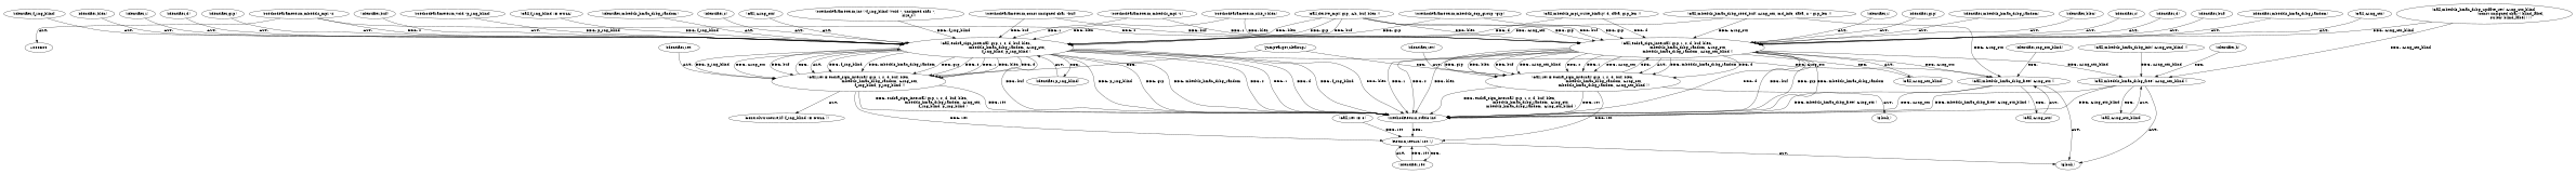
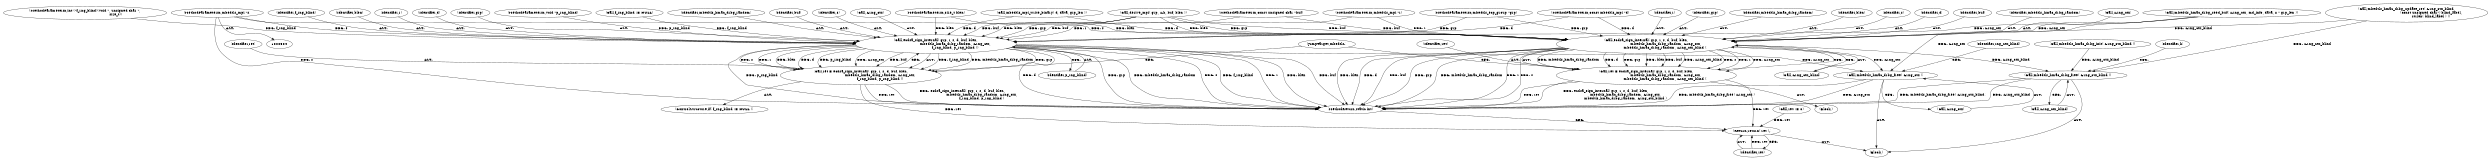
  digraph {
    n1 [label="(MethodParameterIn,mbedtls_mpi *s)"]
    n2 [label="(Call,ecdsa_sign_internal( grp, r, s, d, buf, blen,\n                                   mbedtls_hmac_drbg_random, &rng_ctx,\n                                   f_rng_blind, p_rng_blind ))"]
    n3 [label="(Call,ecdsa_sign_internal( grp, r, s, d, buf, blen,\n                                   mbedtls_hmac_drbg_random, &rng_ctx,\n                                   mbedtls_hmac_drbg_random, &rng_ctx_blind ))"]
    n4 [label="(MethodReturn,static int)"]
    n5 [label=1000504]
    n6 [label="(Call,ret = ecdsa_sign_internal( grp, r, s, d, buf, blen,\n                                   mbedtls_hmac_drbg_random, &rng_ctx,\n                                   f_rng_blind, p_rng_blind ))"]
    n7 [label="(Call,mbedtls_hmac_drbg_free( &rng_ctx ))"]
    n8 [label="(Identifier,p_rng_blind)"]
    n9 [label="(Call,ret = ecdsa_sign_internal( grp, r, s, d, buf, blen,\n                                   mbedtls_hmac_drbg_random, &rng_ctx,\n                                   mbedtls_hmac_drbg_random, &rng_ctx_blind ))"]
    n10 [label="(Call,mbedtls_hmac_drbg_free( &rng_ctx_blind ))"]
    n11 [label="(Call,&rng_ctx_blind)"]
    n12 [label="(Return,return( ret );)"]
    n13 [label="(ControlStructure,if( f_rng_blind != NULL ))"]
    n14 [label="(Block,)"]
    n15 [label="(Call,&rng_ctx)"]
    n16 [label="(Identifier,ret)"]
    n17 [label="(Block,)"]
    n18 [label="(Call,&rng_ctx_blind)"]
    n19 [label="(Call,mbedtls_mpi_write_binary( d, data, grp_len ))"]
    n20 [label="(Call,&rng_ctx)"]
    n21 [label="(Identifier,r)"]
    n22 [label="(MethodParameterIn,mbedtls_ecp_group *grp)"]
    n23 [label="(MethodParameterIn,size_t blen)"]
+   n24 [label="(MethodParameterIn,const mbedtls_mpi *d)"]
    n25 [label="(Identifier,grp)"]
    n26 [label="(Call,mbedtls_hmac_drbg_seed_buf( &rng_ctx, md_info, data, 2 * grp_len ))"]
    n27 [label="(Identifier,ret)"]
    n28 [label="(Call,mbedtls_hmac_drbg_init( &rng_ctx_blind ))"]
    n29 [label="(MethodParameterIn,void *p_rng_blind)"]
    n30 [label="(Identifier,buf)"]
    n31 [label="(Identifier,mbedtls_hmac_drbg_random)"]
-   n32 [label="(JumpTarget,cleanup:)"]
+   n32 [label="(JumpTarget,mbedtls:)"]
    n33 [label="(Identifier,blen)"]
    n34 [label="(MethodParameterIn,mbedtls_mpi *r)"]
    n35 [label="(MethodParameterIn,int (*f_rng_blind)(void *, unsigned char *,\n                                                       size_t))"]
    n36 [label="(Identifier,s)"]
    n37 [label="(Identifier,d)"]
    n38 [label="(Identifier,f_rng_blind)"]
    n39 [label="(Call,mbedtls_hmac_drbg_update_ret( &rng_ctx_blind,\n                                            (const unsigned char*) blind_label,\n                                            strlen( blind_label ) ))"]
    n40 [label="(Call,ret != 0)"]
    n41 [label="(Identifier,blen)"]
    n42 [label="(Identifier,r)"]
    n43 [label="(Identifier,ret)"]
    n44 [label="(Identifier,buf)"]
    n45 [label="(Identifier,h)"]
    n46 [label="(Identifier,mbedtls_hmac_drbg_random)"]
    n47 [label="(Call,&rng_ctx)"]
    n48 [label="(Identifier,d)"]
    n49 [label="(Identifier,grp)"]
    n50 [label="(Call,derive_mpi( grp, &h, buf, blen ))"]
    n51 [label="(Identifier,rng_ctx_blind)"]
    n52 [label="(Call,f_rng_blind != NULL)"]
    n53 [label="(Identifier,mbedtls_hmac_drbg_random)"]
    n54 [label="(MethodParameterIn,const unsigned char *buf)"]
    n55 [label="(Identifier,s)"]
    n1 -> n2 [label="DDG: s"]
    n1 -> n3 [label="DDG: s"]
+   n1 -> n4 [label="DDG: s"]
    n1 -> n5 [label="AST: "]
    n2 -> n4 [label="DDG: grp"]
    n2 -> n4 [label="DDG: mbedtls_hmac_drbg_random"]
    n2 -> n4 [label="DDG: s"]
    n2 -> n4 [label="DDG: r"]
    n2 -> n4 [label="DDG: d"]
    n2 -> n4 [label="DDG: f_rng_blind"]
    n2 -> n4 [label="DDG: blen"]
    n2 -> n4 [label="DDG: buf"]
    n2 -> n4 [label="DDG: p_rng_blind"]
    n2 -> n6 [label="AST: "]
    n2 -> n6 [label="DDG: f_rng_blind"]
    n2 -> n6 [label="DDG: mbedtls_hmac_drbg_random"]
    n2 -> n6 [label="DDG: grp"]
    n2 -> n6 [label="DDG: s"]
    n2 -> n6 [label="DDG: r"]
    n2 -> n6 [label="DDG: blen"]
    n2 -> n6 [label="DDG: d"]
    n2 -> n6 [label="DDG: p_rng_blind"]
    n2 -> n6 [label="DDG: &rng_ctx"]
    n2 -> n6 [label="DDG: buf"]
    n2 -> n7 [label="DDG: &rng_ctx"]
    n2 -> n8 [label="CFG: "]
    n3 -> n4 [label="DDG: buf"]
    n3 -> n4 [label="DDG: grp"]
    n3 -> n4 [label="DDG: mbedtls_hmac_drbg_random"]
    n3 -> n4 [label="DDG: r"]
    n3 -> n4 [label="DDG: s"]
    n3 -> n4 [label="DDG: blen"]
    n3 -> n4 [label="DDG: d"]
    n3 -> n7 [label="DDG: &rng_ctx"]
    n3 -> n9 [label="AST: "]
    n3 -> n9 [label="DDG: mbedtls_hmac_drbg_random"]
    n3 -> n9 [label="DDG: d"]
    n3 -> n9 [label="DDG: grp"]
    n3 -> n9 [label="DDG: blen"]
    n3 -> n9 [label="DDG: buf"]
    n3 -> n9 [label="DDG: &rng_ctx_blind"]
    n3 -> n9 [label="DDG: s"]
    n3 -> n9 [label="DDG: r"]
    n3 -> n9 [label="DDG: &rng_ctx"]
    n3 -> n10 [label="DDG: &rng_ctx_blind"]
    n3 -> n11 [label="CFG: "]
    n4 -> n12 [label="CFG: "]
    n6 -> n2 [label="CFG: "]
    n6 -> n4 [label="DDG: ret"]
    n6 -> n4 [label="DDG: ecdsa_sign_internal( grp, r, s, d, buf, blen,\n                                   mbedtls_hmac_drbg_random, &rng_ctx,\n                                   f_rng_blind, p_rng_blind )"]
    n6 -> n12 [label="DDG: ret"]
    n6 -> n13 [label="AST: "]
    n7 -> n4 [label="DDG: mbedtls_hmac_drbg_free( &rng_ctx )"]
    n7 -> n4 [label="DDG: &rng_ctx"]
    n7 -> n14 [label="AST: "]
    n7 -> n15 [label="CFG: "]
    n8 -> n2 [label="AST: "]
    n9 -> n3 [label="CFG: "]
    n9 -> n4 [label="DDG: ret"]
    n9 -> n4 [label="DDG: ecdsa_sign_internal( grp, r, s, d, buf, blen,\n                                   mbedtls_hmac_drbg_random, &rng_ctx,\n                                   mbedtls_hmac_drbg_random, &rng_ctx_blind )"]
    n9 -> n12 [label="DDG: ret"]
    n9 -> n17 [label="AST: "]
    n10 -> n4 [label="DDG: &rng_ctx_blind"]
    n10 -> n4 [label="DDG: mbedtls_hmac_drbg_free( &rng_ctx_blind )"]
    n10 -> n14 [label="AST: "]
    n10 -> n18 [label="CFG: "]
    n11 -> n3 [label="AST: "]
    n12 -> n14 [label="AST: "]
    n12 -> n16 [label="CFG: "]
    n15 -> n7 [label="AST: "]
    n16 -> n12 [label="AST: "]
    n16 -> n12 [label="DDG: ret"]
    n18 -> n10 [label="AST: "]
    n19 -> n2 [label="DDG: d"]
    n19 -> n3 [label="DDG: d"]
    n20 -> n2 [label="AST: "]
    n21 -> n3 [label="AST: "]
    n22 -> n2 [label="DDG: grp"]
    n22 -> n3 [label="DDG: grp"]
    n23 -> n2 [label="DDG: blen"]
    n23 -> n3 [label="DDG: blen"]
+   n24 -> n2 [label="DDG: d"]
+   n24 -> n3 [label="DDG: d"]
    n25 -> n3 [label="AST: "]
    n26 -> n2 [label="DDG: &rng_ctx"]
    n26 -> n3 [label="DDG: &rng_ctx"]
    n26 -> n7 [label="DDG: &rng_ctx"]
    n27 -> n6 [label="AST: "]
    n28 -> n10 [label="DDG: &rng_ctx_blind"]
    n29 -> n2 [label="DDG: p_rng_blind"]
    n30 -> n2 [label="AST: "]
    n31 -> n3 [label="AST: "]
    n32 -> n6 [label="CFG: "]
    n32 -> n9 [label="CFG: "]
    n33 -> n3 [label="AST: "]
    n34 -> n2 [label="DDG: r"]
    n34 -> n3 [label="DDG: r"]
    n35 -> n2 [label="DDG: f_rng_blind"]
    n36 -> n3 [label="AST: "]
    n37 -> n3 [label="AST: "]
    n38 -> n2 [label="AST: "]
    n39 -> n3 [label="DDG: &rng_ctx_blind"]
    n39 -> n10 [label="DDG: &rng_ctx_blind"]
    n40 -> n12 [label="DDG: ret"]
    n41 -> n2 [label="AST: "]
    n42 -> n2 [label="AST: "]
    n43 -> n9 [label="AST: "]
    n44 -> n3 [label="AST: "]
    n45 -> n10 [label="CFG: "]
    n46 -> n3 [label="AST: "]
    n47 -> n3 [label="AST: "]
    n48 -> n2 [label="AST: "]
    n49 -> n2 [label="AST: "]
    n50 -> n2 [label="DDG: grp"]
    n50 -> n2 [label="DDG: buf"]
    n50 -> n2 [label="DDG: blen"]
    n50 -> n3 [label="DDG: grp"]
    n50 -> n3 [label="DDG: buf"]
    n50 -> n3 [label="DDG: blen"]
    n51 -> n7 [label="CFG: "]
    n52 -> n2 [label="DDG: f_rng_blind"]
    n53 -> n2 [label="AST: "]
    n54 -> n2 [label="DDG: buf"]
    n54 -> n3 [label="DDG: buf"]
    n55 -> n2 [label="AST: "]
  }
